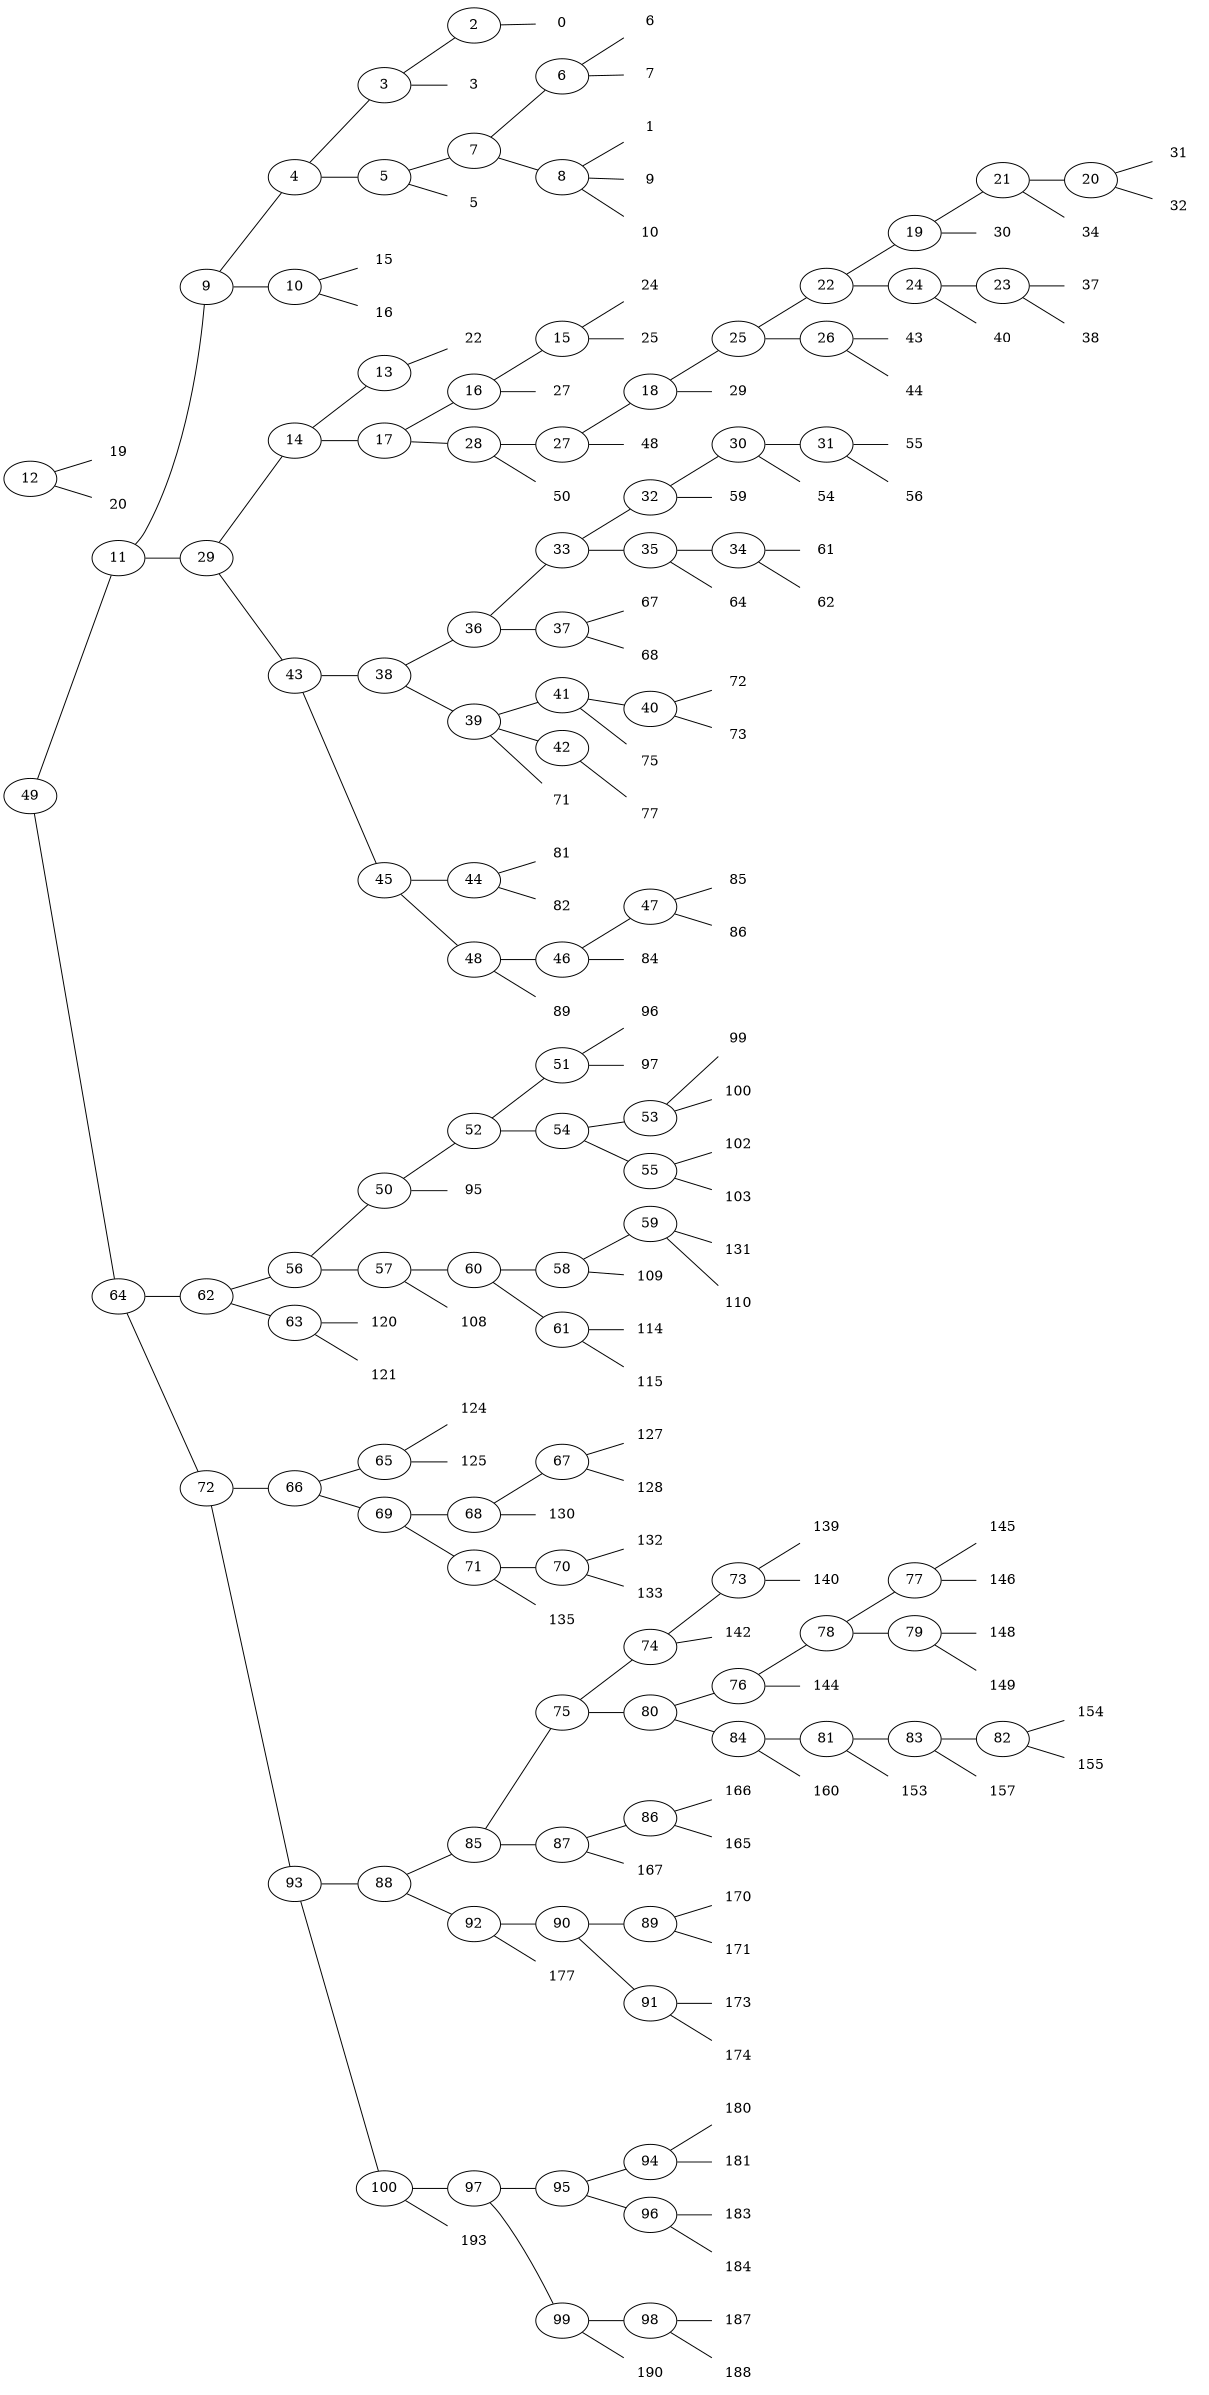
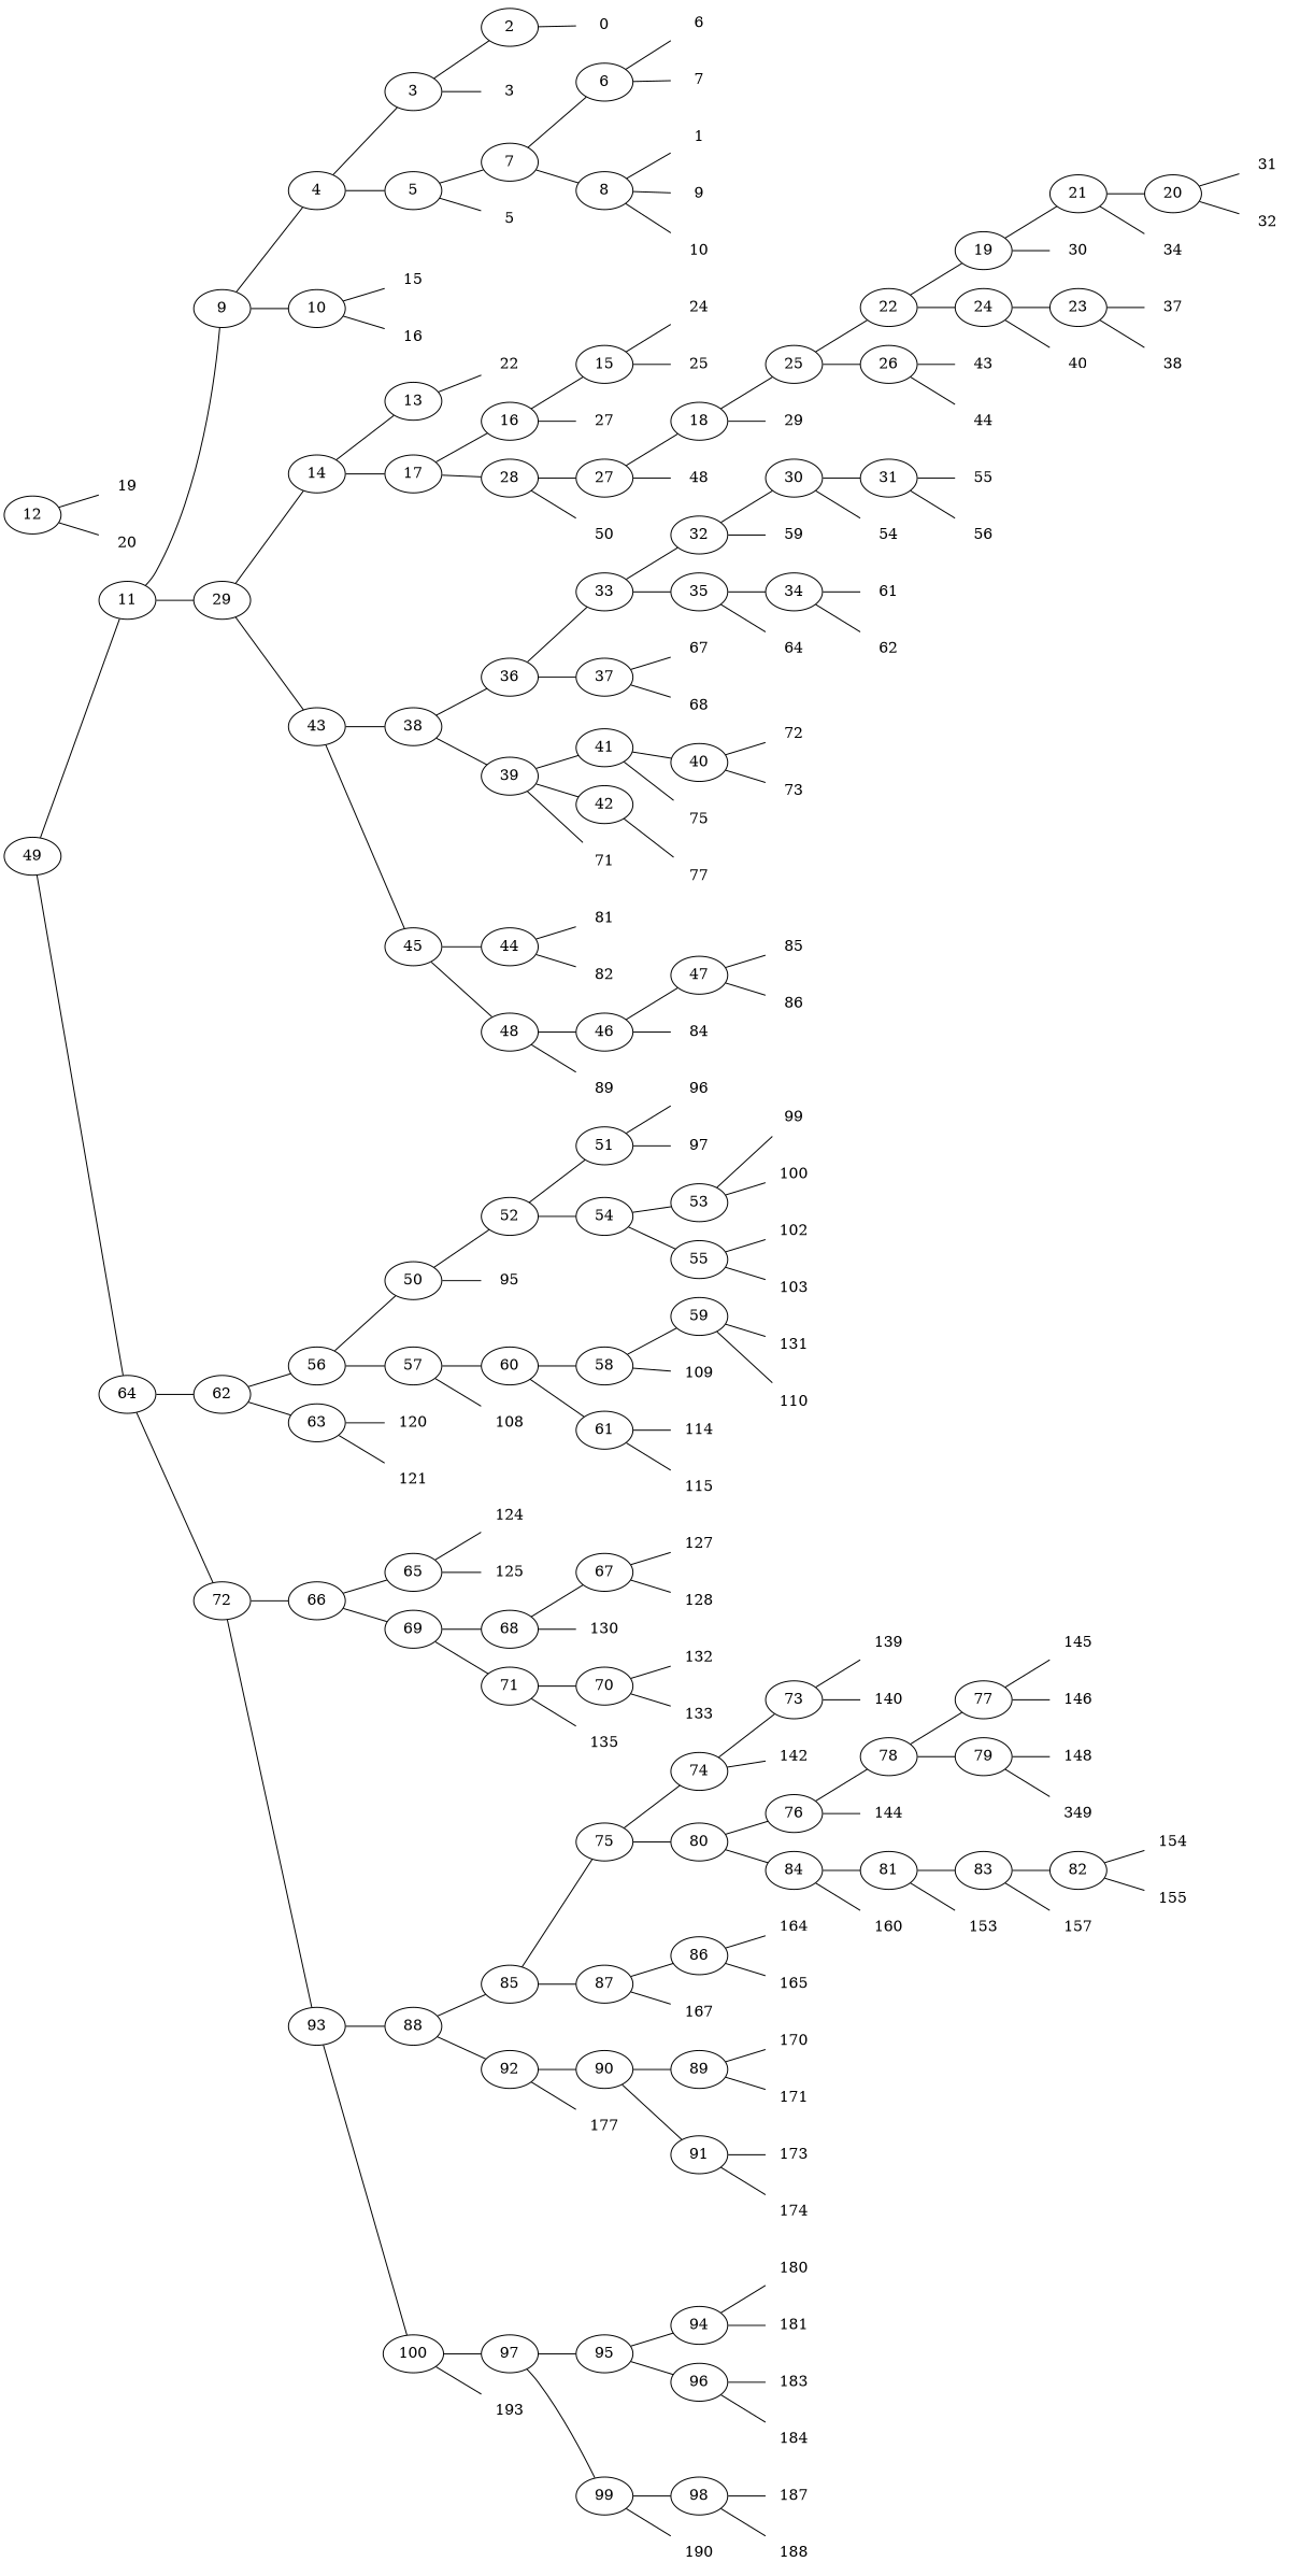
  graph {
    rankdir=LR
    node [shape=plaintext]
    n1 [label=2 shape=""]
    0
    n3 [label=3 shape=""]
    3
    n5 [label=6 shape=""]
    6
    7
    n8 [label=8 shape=""]
    1
    9
    10
    n12 [label=7 shape=""]
    n13 [label=5 shape=""]
    5
    n15 [label=4 shape=""]
    n16 [label=10 shape=""]
    15
    16
    n19 [label=9 shape=""]
    n20 [label=12 shape=""]
    19
    20
    n23 [label=13 shape=""]
    22
    n25 [label=15 shape=""]
    24
    25
    n28 [label=16 shape=""]
    27
    n30 [label=20 shape=""]
    31
    32
    n33 [label=21 shape=""]
    34
    n35 [label=19 shape=""]
    30
    n37 [label=23 shape=""]
    37
    38
    n40 [label=24 shape=""]
    40
    n42 [label=22 shape=""]
    n43 [label=26 shape=""]
    43
    44
    n46 [label=25 shape=""]
    n47 [label=18 shape=""]
    29
    n49 [label=27 shape=""]
    48
    n51 [label=28 shape=""]
    50
    n53 [label=17 shape=""]
    n54 [label=14 shape=""]
    n55 [label=31 shape=""]
    55
    56
    n58 [label=30 shape=""]
    54
    n60 [label=32 shape=""]
    59
    n62 [label=34 shape=""]
    61
    62
    n65 [label=35 shape=""]
    64
    n67 [label=33 shape=""]
    n68 [label=37 shape=""]
    67
    68
    n71 [label=36 shape=""]
    n72 [label=40 shape=""]
    72
    73
    n75 [label=41 shape=""]
    75
    n77 [label=42 shape=""]
    77
    n79 [label=39 shape=""]
    71
    n81 [label=38 shape=""]
    n82 [label=44 shape=""]
    81
    82
    n85 [label=47 shape=""]
    85
    86
    n88 [label=46 shape=""]
    84
    n90 [label=48 shape=""]
    89
    n92 [label=45 shape=""]
    n93 [label=43 shape=""]
    n94 [label=29 shape=""]
    n95 [label=11 shape=""]
    n96 [label=51 shape=""]
    96
    97
    n99 [label=53 shape=""]
    99
    100
    n102 [label=55 shape=""]
    102
    103
    n105 [label=54 shape=""]
    n106 [label=52 shape=""]
    n107 [label=50 shape=""]
    95
    n109 [label=131]
    n110 [label=59 shape=""]
    110
    n112 [label=58 shape=""]
    109
    n114 [label=61 shape=""]
    114
    115
    n117 [label=60 shape=""]
    n118 [label=57 shape=""]
    108
    n120 [label=56 shape=""]
    n121 [label=63 shape=""]
    120
    121
    n124 [label=62 shape=""]
    n125 [label=65 shape=""]
    124
    125
    n128 [label=67 shape=""]
    127
    128
    n131 [label=68 shape=""]
    130
    n133 [label=70 shape=""]
    132
    133
    n136 [label=71 shape=""]
    135
    n138 [label=69 shape=""]
    n139 [label=66 shape=""]
    n140 [label=73 shape=""]
    139
    140
    n143 [label=74 shape=""]
    142
    n145 [label=77 shape=""]
    145
    146
    n148 [label=79 shape=""]
    148
-   149
+   149 [label=349]
    n151 [label=78 shape=""]
    n152 [label=76 shape=""]
    144
    n154 [label=82 shape=""]
    154
    155
    n157 [label=83 shape=""]
    157
    n159 [label=81 shape=""]
    153
    n161 [label=84 shape=""]
    160
    n163 [label=80 shape=""]
    n164 [label=75 shape=""]
    n165 [label=86 shape=""]
-   164 [label=166]
+   164
    165
    n168 [label=87 shape=""]
    167
    n170 [label=85 shape=""]
    n171 [label=89 shape=""]
    170
    171
    n174 [label=91 shape=""]
    173
    174
    n177 [label=90 shape=""]
    n178 [label=92 shape=""]
    177
    n180 [label=88 shape=""]
    n181 [label=94 shape=""]
    180
    181
    n184 [label=96 shape=""]
    183
    184
    n187 [label=95 shape=""]
    n188 [label=98 shape=""]
    187
    188
    n191 [label=99 shape=""]
    190
    n193 [label=97 shape=""]
    n194 [label=100 shape=""]
    193
    n196 [label=93 shape=""]
    n197 [label=72 shape=""]
    n198 [label=64 shape=""]
    n199 [label=49 shape=""]
    n1 -- 0
    n3 -- n1
    n3 -- 3
    n5 -- 6
    n5 -- 7
    n8 -- 1
    n8 -- 9
    n8 -- 10
    n12 -- n5
    n12 -- n8
    n13 -- n12
    n13 -- 5
    n15 -- n3
    n15 -- n13
    n16 -- 15
    n16 -- 16
    n19 -- n15
    n19 -- n16
    n20 -- 19
    n20 -- 20
    n23 -- 22
    n25 -- 24
    n25 -- 25
    n28 -- n25
    n28 -- 27
    n30 -- 31
    n30 -- 32
    n33 -- n30
    n33 -- 34
    n35 -- n33
    n35 -- 30
    n37 -- 37
    n37 -- 38
    n40 -- n37
    n40 -- 40
    n42 -- n35
    n42 -- n40
    n43 -- 43
    n43 -- 44
    n46 -- n42
    n46 -- n43
    n47 -- n46
    n47 -- 29
    n49 -- n47
    n49 -- 48
    n51 -- n49
    n51 -- 50
    n53 -- n28
    n53 -- n51
    n54 -- n23
    n54 -- n53
    n55 -- 55
    n55 -- 56
    n58 -- n55
    n58 -- 54
    n60 -- n58
    n60 -- 59
    n62 -- 61
    n62 -- 62
    n65 -- n62
    n65 -- 64
    n67 -- n60
    n67 -- n65
    n68 -- 67
    n68 -- 68
    n71 -- n67
    n71 -- n68
    n72 -- 72
    n72 -- 73
    n75 -- n72
    n75 -- 75
    n77 -- 77
    n79 -- n75
    n79 -- n77
    n79 -- 71
    n81 -- n71
    n81 -- n79
    n82 -- 81
    n82 -- 82
    n85 -- 85
    n85 -- 86
    n88 -- n85
    n88 -- 84
    n90 -- n88
    n90 -- 89
    n92 -- n82
    n92 -- n90
    n93 -- n81
    n93 -- n92
    n94 -- n54
    n94 -- n93
    n95 -- n19
    n95 -- n94
    n96 -- 96
    n96 -- 97
    n99 -- 99
    n99 -- 100
    n102 -- 102
    n102 -- 103
    n105 -- n99
    n105 -- n102
    n106 -- n96
    n106 -- n105
    n107 -- n106
    n107 -- 95
    n110 -- n109
    n110 -- 110
    n112 -- n110
    n112 -- 109
    n114 -- 114
    n114 -- 115
    n117 -- n112
    n117 -- n114
    n118 -- n117
    n118 -- 108
    n120 -- n107
    n120 -- n118
    n121 -- 120
    n121 -- 121
    n124 -- n120
    n124 -- n121
    n125 -- 124
    n125 -- 125
    n128 -- 127
    n128 -- 128
    n131 -- n128
    n131 -- 130
    n133 -- 132
    n133 -- 133
    n136 -- n133
    n136 -- 135
    n138 -- n131
    n138 -- n136
    n139 -- n125
    n139 -- n138
    n140 -- 139
    n140 -- 140
    n143 -- n140
    n143 -- 142
    n145 -- 145
    n145 -- 146
    n148 -- 148
    n148 -- 149
    n151 -- n145
    n151 -- n148
    n152 -- n151
    n152 -- 144
    n154 -- 154
    n154 -- 155
    n157 -- n154
    n157 -- 157
    n159 -- n157
    n159 -- 153
    n161 -- n159
    n161 -- 160
    n163 -- n152
    n163 -- n161
    n164 -- n143
    n164 -- n163
    n165 -- 164
    n165 -- 165
    n168 -- n165
    n168 -- 167
    n170 -- n164
    n170 -- n168
    n171 -- 170
    n171 -- 171
    n174 -- 173
    n174 -- 174
    n177 -- n171
    n177 -- n174
    n178 -- n177
    n178 -- 177
    n180 -- n170
    n180 -- n178
    n181 -- 180
    n181 -- 181
    n184 -- 183
    n184 -- 184
    n187 -- n181
    n187 -- n184
    n188 -- 187
    n188 -- 188
    n191 -- n188
    n191 -- 190
    n193 -- n187
    n193 -- n191
    n194 -- n193
    n194 -- 193
    n196 -- n180
    n196 -- n194
    n197 -- n139
    n197 -- n196
    n198 -- n124
    n198 -- n197
    n199 -- n95
    n199 -- n198
  }
